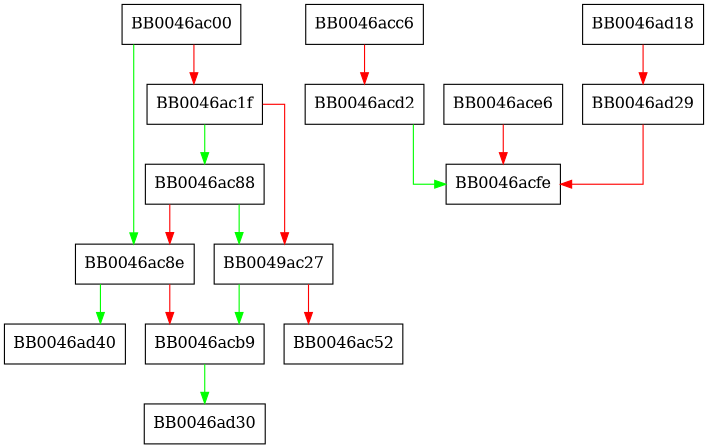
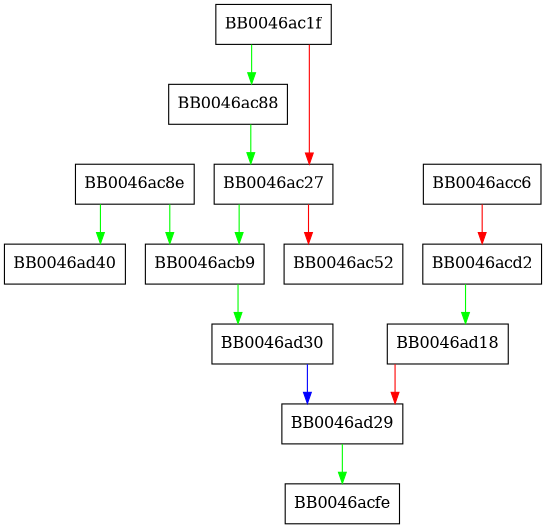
  digraph {
    splines=ortho
    node [shape=box]
    edge [color=green]
-   BB0046ac00
    BB0046ac8e
    BB0046ac1f
    BB0046acb9
    BB0046ad40
    BB0046ac88
-   BB0046ac27 [label=BB0049ac27]
+   BB0046ac27
    BB0046ad30
    BB0046ac52
    BB0046ad29
    BB0046acd2
    BB0046acfe
    BB0046ad18
    BB0046acc6
-   BB0046ace6
-   BB0046ac00 -> BB0046ac8e
-   BB0046ac00 -> BB0046ac1f [color=red]
-   BB0046ac8e -> BB0046acb9 [color=red]
+   BB0046ac8e -> BB0046acb9
    BB0046ac8e -> BB0046ad40
    BB0046ac1f -> BB0046ac88
    BB0046ac1f -> BB0046ac27 [color=red]
    BB0046acb9 -> BB0046ad30
-   BB0046ac88 -> BB0046ac8e [color=red]
    BB0046ac88 -> BB0046ac27
    BB0046ac27 -> BB0046acb9
    BB0046ac27 -> BB0046ac52 [color=red]
-   BB0046ad29 -> BB0046acfe [color=red]
-   BB0046acd2 -> BB0046acfe
+   BB0046ad30 -> BB0046ad29 [color=blue]
+   BB0046ad29 -> BB0046acfe
+   BB0046acd2 -> BB0046ad18
    BB0046ad18 -> BB0046ad29 [color=red]
    BB0046acc6 -> BB0046acd2 [color=red]
-   BB0046ace6 -> BB0046acfe [color=red]
  }
